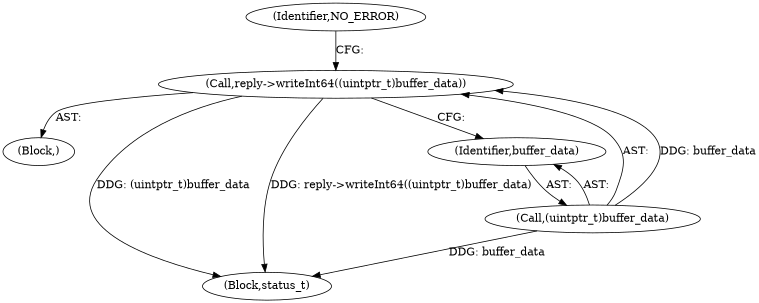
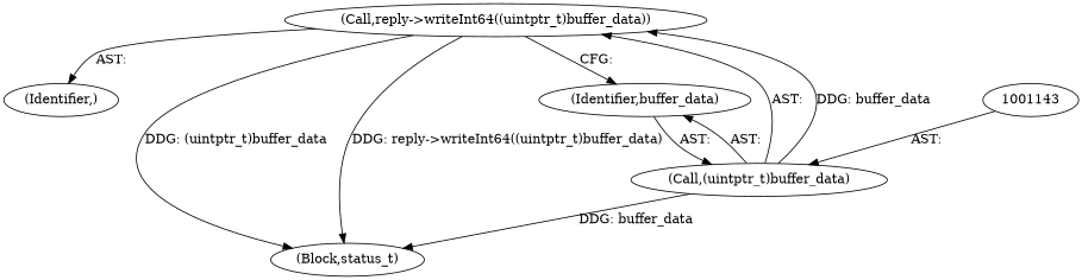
  digraph {
    n1 [label="(Call,reply->writeInt64((uintptr_t)buffer_data))"]
-   n2 [label="(Block,)"]
+   n2 [label="(Identifier,)"]
    n3 [label="(Block,status_t)"]
    n4 [label="(Identifier,buffer_data)"]
    n5 [label="(Call,(uintptr_t)buffer_data)"]
-   n6 [label="(Identifier,NO_ERROR)"]
+   1001143
    n1 -> n2 [label="AST: "]
    n1 -> n3 [label="DDG: (uintptr_t)buffer_data"]
    n1 -> n3 [label="DDG: reply->writeInt64((uintptr_t)buffer_data)"]
    n1 -> n4 [label="CFG: "]
    n4 -> n5 [label="AST: "]
    n5 -> n1 [label="AST: "]
    n5 -> n1 [label="DDG: buffer_data"]
    n5 -> n3 [label="DDG: buffer_data"]
    n5 -> n4 [label="AST: "]
-   n6 -> n1 [label="CFG: "]
+   1001143 -> n5 [label="AST: "]
  }
